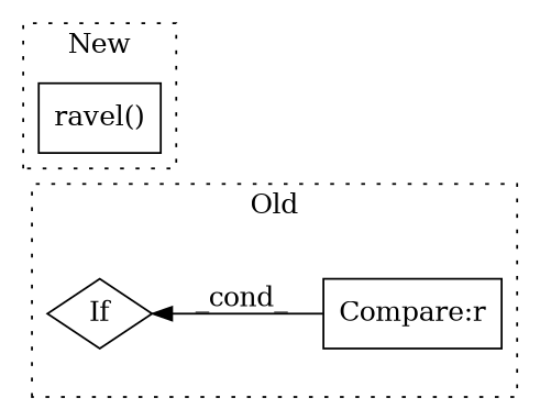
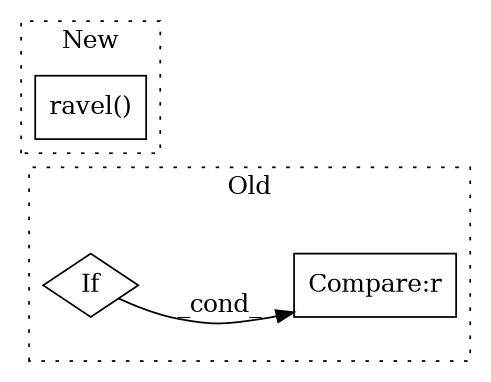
  digraph {
    rankdir=LR
    node [shape=box]
    n1 [a=96 l=3 label=If s=20790 shape=diamond]
    n2 [a=40 l=19 label="Compare:r" s=20793]
    n3 [a=75 l=46 label="ravel()" s=19137]
    subgraph cluster_1 {
      label=Old
      style=dotted
      n1
      n2
    }
    subgraph cluster_2 {
      label=New
      style=dotted
      n3
    }
-   n2 -> n1 [label=_cond_]
+   n1 -> n2 [label=_cond_]
  }
